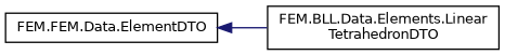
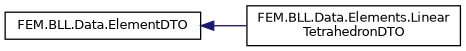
  digraph {
    rankdir=LR
    node [color=black fillcolor=white fontname=Helvetica fontsize=10 shape=record style=filled]
-   n1 [height=0.2 label="FEM.FEM.Data.ElementDTO" width=0.4]
+   n1 [height=0.2 label="FEM.BLL.Data.ElementDTO" width=0.4]
    n2 [height=0.2 label="FEM.BLL.Data.Elements.Linear\lTetrahedronDTO" width=0.4]
    n1 -> n2 [color=midnightblue dir=back fontname=Helvetica fontsize=10 labelfontname=Helvetica labelfontsize=10 style=solid]
  }
